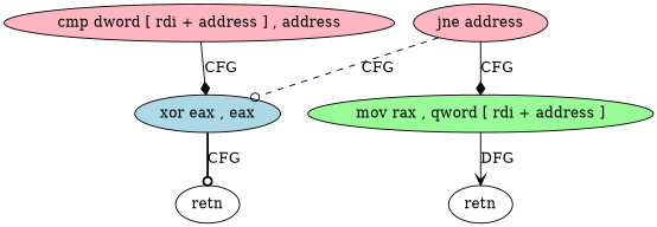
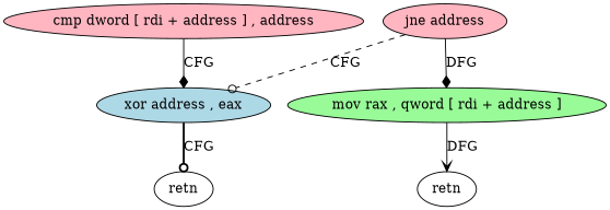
  digraph {
    node [fillcolor=lightpink style=filled]
    edge [arrowhead=diamond style=solid]
    n1 [label="cmp dword [ rdi + address ] , address"]
-   n2 [fillcolor=lightblue label="xor eax , eax"]
+   n2 [fillcolor=lightblue label="xor address , eax"]
    n3 [label="jne address"]
    n4 [fillcolor=palegreen label="mov rax , qword [ rdi + address ]"]
    n5 [fillcolor=white label=retn]
    n6 [fillcolor=white label=retn]
    n1 -> n2 [label=CFG]
    n2 -> n5 [arrowhead=odot label=CFG style=bold]
    n3 -> n2 [arrowhead=odot label=CFG style=dashed]
-   n3 -> n4 [label=CFG]
+   n3 -> n4 [label=DFG]
    n4 -> n6 [arrowhead=vee label=DFG]
  }
